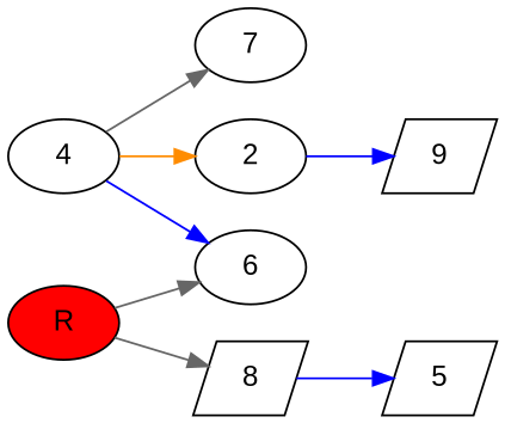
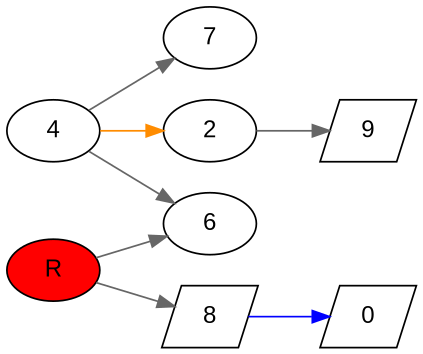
  digraph {
    fontname="Liberation Sans"
    rankdir=LR
    node [fontname="Liberation Sans" shape=ellipse]
    edge [color=gray40 fontname="Liberation Sans"]
    7
    2
    9 [shape=parallelogram]
    4
    6
    8 [shape=parallelogram]
-   5 [shape=parallelogram]
+   5 [shape=parallelogram label=0]
    R [fillcolor="#ff0000" style=filled]
-   2 -> 9 [color=blue]
+   2 -> 9
    4 -> 7
    4 -> 2 [color=darkorange]
-   4 -> 6 [color=blue]
+   4 -> 6
    8 -> 5 [color=blue]
    R -> 6
    R -> 8
  }
